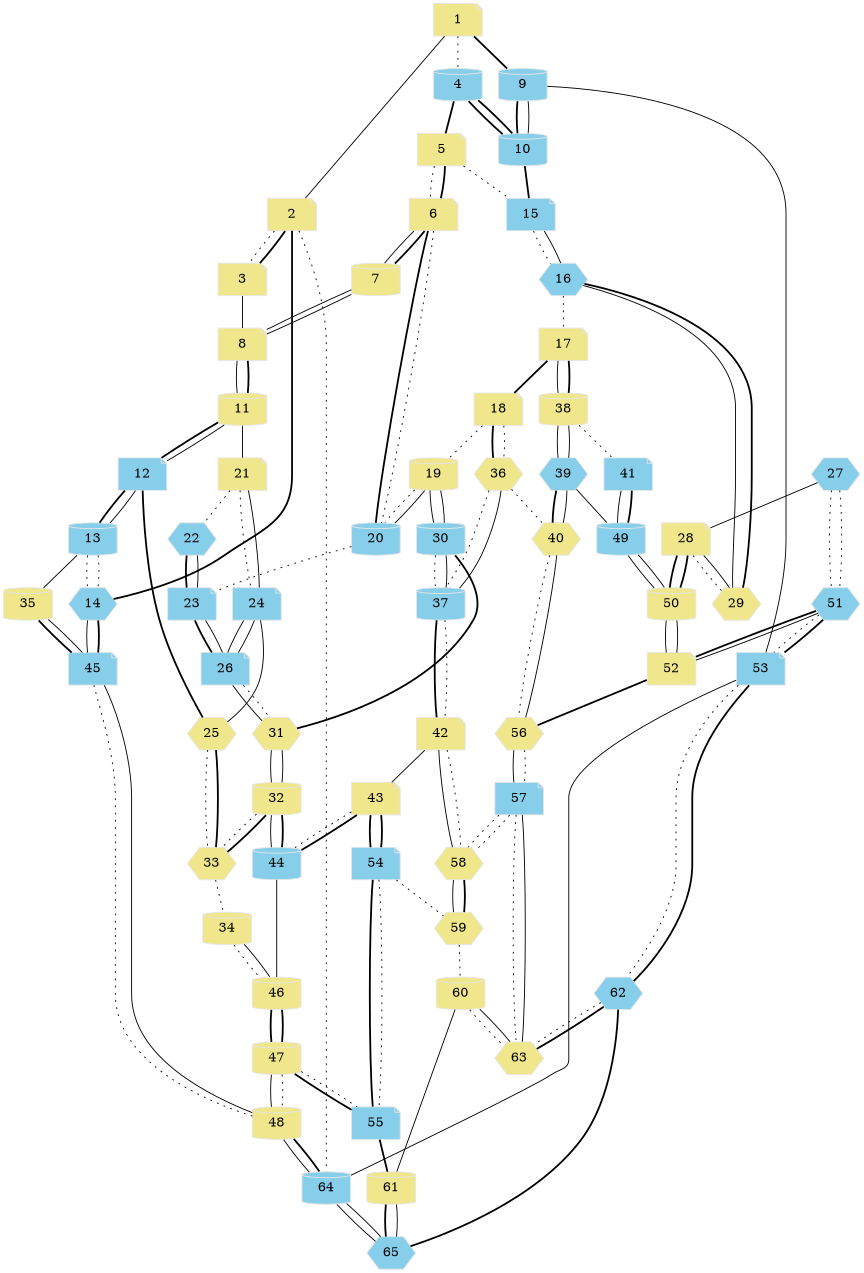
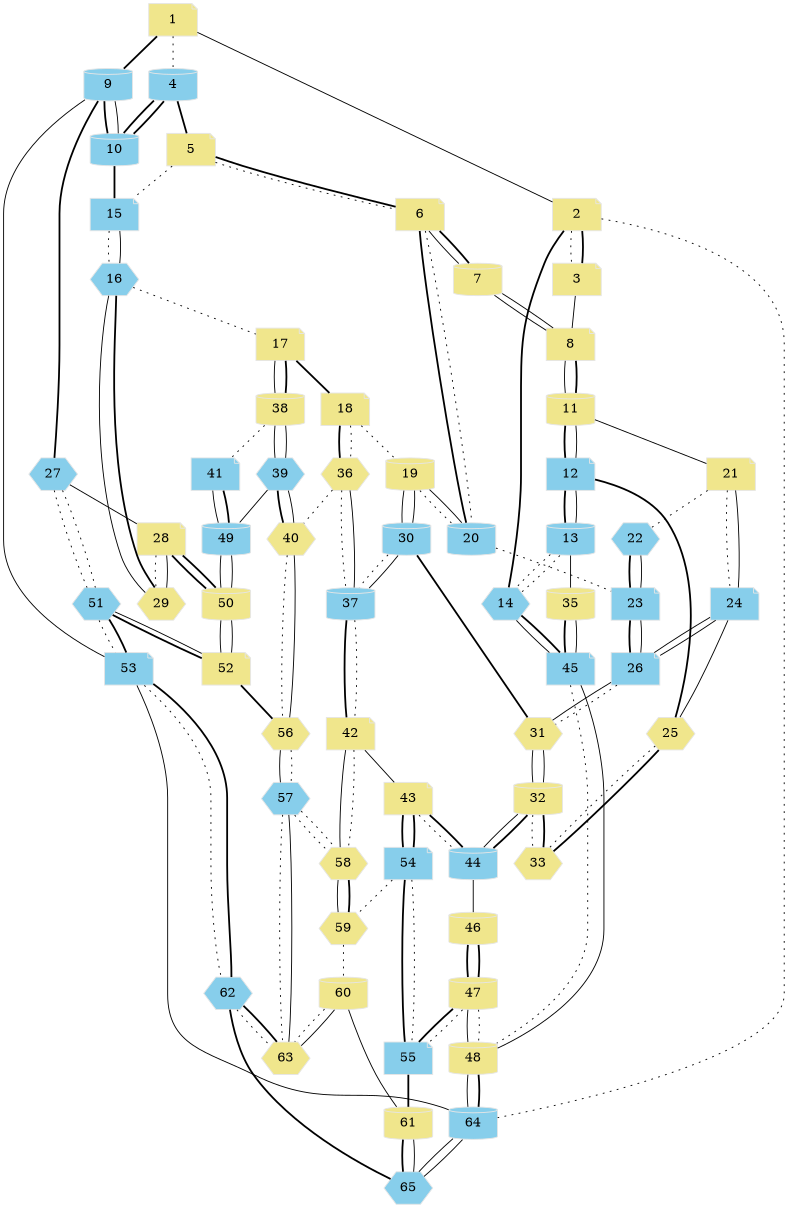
  graph {
    node [color=gray90 fillcolor=khaki shape=note style=filled]
    edge [style=solid]
    1
    2
    4 [fillcolor=skyblue shape=cylinder]
    9 [fillcolor=skyblue shape=cylinder]
    3
    14 [fillcolor=skyblue shape=hexagon]
    64 [fillcolor=skyblue shape=cylinder]
    5
    10 [fillcolor=skyblue shape=cylinder]
    27 [fillcolor=skyblue shape=hexagon]
    53 [fillcolor=skyblue]
    8
    45 [fillcolor=skyblue]
    65 [fillcolor=skyblue shape=hexagon]
    11 [shape=cylinder]
    6
    15 [fillcolor=skyblue]
    7 [shape=cylinder]
    20 [fillcolor=skyblue shape=cylinder]
    16 [fillcolor=skyblue shape=hexagon]
    23 [fillcolor=skyblue]
    12 [fillcolor=skyblue]
    21
    28
    51 [fillcolor=skyblue shape=hexagon]
    62 [fillcolor=skyblue shape=hexagon]
    13 [fillcolor=skyblue shape=cylinder]
    25 [shape=hexagon]
    22 [fillcolor=skyblue shape=hexagon]
    24 [fillcolor=skyblue]
    35 [shape=cylinder]
    33 [shape=hexagon]
    48 [shape=cylinder]
    17
    29 [shape=hexagon]
    18
    38 [shape=cylinder]
    19 [shape=cylinder]
    36 [shape=hexagon]
    41 [fillcolor=skyblue]
    39 [fillcolor=skyblue shape=hexagon]
    30 [fillcolor=skyblue shape=cylinder]
    37 [fillcolor=skyblue shape=cylinder]
    40 [shape=hexagon]
    31 [shape=hexagon]
    26 [fillcolor=skyblue]
-   34 [shape=cylinder]
    32 [shape=cylinder]
    50 [shape=cylinder]
    52
    49 [fillcolor=skyblue shape=cylinder]
    42
    44 [fillcolor=skyblue shape=cylinder]
    46 [shape=cylinder]
    47 [shape=cylinder]
    56 [shape=hexagon]
    43
    58 [shape=hexagon]
-   57 [fillcolor=skyblue]
+   57 [fillcolor=skyblue shape=hexagon]
    54 [fillcolor=skyblue]
    59 [shape=hexagon]
    55 [fillcolor=skyblue]
    61 [shape=cylinder]
    63 [shape=hexagon]
    60 [shape=cylinder]
    1 -- 2
    1 -- 4 [style=dotted]
    1 -- 9 [style=bold]
    2 -- 3 [style=dotted]
    2 -- 3 [style=bold]
    2 -- 14 [style=bold]
    2 -- 64 [style=dotted]
    4 -- 5 [style=bold]
    4 -- 10 [style=bold]
    4 -- 10 [style=bold]
    9 -- 10 [style=bold]
    9 -- 10
+   9 -- 27 [style=bold]
    9 -- 53
    3 -- 8
    14 -- 45
    14 -- 45 [style=bold]
    64 -- 65
    64 -- 65
    5 -- 6 [style=dotted]
    5 -- 6 [style=bold]
    5 -- 15 [style=dotted]
    10 -- 15 [style=bold]
    27 -- 28
    27 -- 51 [style=dotted]
    27 -- 51 [style=dotted]
    53 -- 64
    53 -- 62 [style=dotted]
    53 -- 62 [style=bold]
    8 -- 11
    8 -- 11 [style=bold]
    45 -- 48 [style=dotted]
    45 -- 48
    11 -- 12 [style=bold]
    11 -- 12
    11 -- 21
    6 -- 7
    6 -- 7 [style=bold]
    6 -- 20 [style=bold]
    6 -- 20 [style=dotted]
    15 -- 16 [style=dotted]
    15 -- 16
    7 -- 8
    7 -- 8
    20 -- 23 [style=dotted]
    16 -- 17 [style=dotted]
    16 -- 29
    16 -- 29 [style=bold]
    23 -- 26 [style=bold]
    23 -- 26
    12 -- 13 [style=bold]
    12 -- 13
    12 -- 25 [style=bold]
    21 -- 22 [style=dotted]
    21 -- 24 [style=dotted]
    21 -- 24
    28 -- 29 [style=dotted]
    28 -- 29
    28 -- 50 [style=bold]
    28 -- 50 [style=bold]
    51 -- 53 [style=dotted]
    51 -- 53 [style=bold]
    51 -- 52 [style=bold]
    51 -- 52
    62 -- 65 [style=bold]
    62 -- 63 [style=dotted]
    62 -- 63 [style=bold]
    13 -- 14 [style=dotted]
    13 -- 14 [style=dotted]
    13 -- 35
    25 -- 33 [style=dotted]
    25 -- 33 [style=bold]
    22 -- 23 [style=bold]
    22 -- 23
    24 -- 25
    24 -- 26
    24 -- 26
    35 -- 45 [style=bold]
    35 -- 45
-   33 -- 34 [style=dotted]
    48 -- 64
    48 -- 64 [style=bold]
    17 -- 18 [style=bold]
    17 -- 38
    17 -- 38 [style=bold]
    18 -- 19 [style=dotted]
    18 -- 36 [style=bold]
    18 -- 36 [style=dotted]
    38 -- 41 [style=dotted]
    38 -- 39
    38 -- 39
    19 -- 20 [style=dotted]
    19 -- 20
    19 -- 30
    19 -- 30
    36 -- 37 [style=dotted]
    36 -- 37
    36 -- 40 [style=dotted]
    41 -- 49
    41 -- 49 [style=bold]
    39 -- 40 [style=bold]
    39 -- 40
    39 -- 49
    30 -- 37 [style=dotted]
    30 -- 37
    30 -- 31 [style=bold]
    37 -- 42 [style=bold]
    37 -- 42 [style=dotted]
    40 -- 56 [style=dotted]
    40 -- 56
    31 -- 32
    31 -- 32
    26 -- 31
    26 -- 31 [style=dotted]
-   34 -- 46 [style=dotted]
-   34 -- 46
    32 -- 33 [style=dotted]
    32 -- 33 [style=bold]
    32 -- 44
    32 -- 44 [style=bold]
    50 -- 52
    50 -- 52
    52 -- 56 [style=bold]
    49 -- 50
    49 -- 50
    42 -- 43
    42 -- 58
    42 -- 58 [style=dotted]
    44 -- 46
    46 -- 47 [style=bold]
    46 -- 47 [style=bold]
    47 -- 48
    47 -- 48 [style=dotted]
    47 -- 55 [style=bold]
    47 -- 55 [style=dotted]
    56 -- 57
    56 -- 57 [style=dotted]
    43 -- 44 [style=dotted]
    43 -- 44 [style=bold]
    43 -- 54 [style=bold]
    43 -- 54 [style=bold]
    58 -- 59
    58 -- 59 [style=bold]
    57 -- 58 [style=dotted]
    57 -- 58 [style=dotted]
    57 -- 63 [style=dotted]
    57 -- 63
    54 -- 59 [style=dotted]
    54 -- 55 [style=bold]
    54 -- 55 [style=dotted]
    59 -- 60 [style=dotted]
    55 -- 61 [style=bold]
    61 -- 65 [style=bold]
    61 -- 65
    60 -- 61
    60 -- 63 [style=dotted]
    60 -- 63
  }
